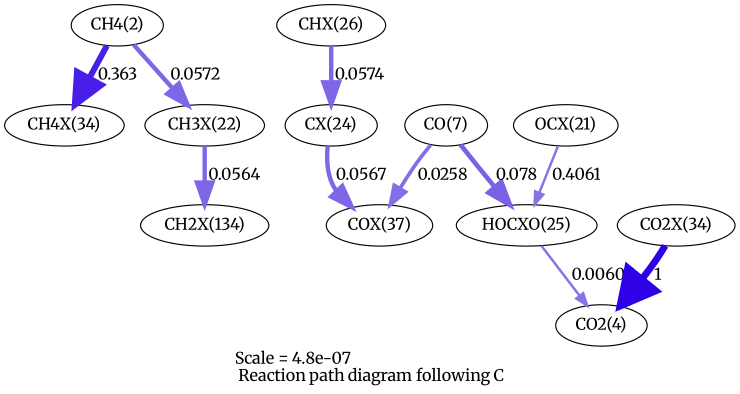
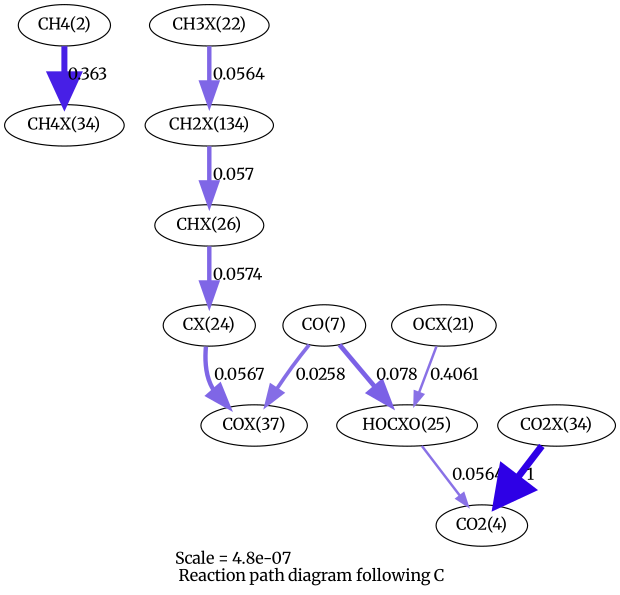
  digraph {
    fontname=Merriweather
    label="Scale = 4.8e-07\l Reaction path diagram following C"
    node [fontname=Merriweather]
    edge [arrowsize=1.92 color="0.7, 0.557, 0.9" fontname=Merriweather penwidth=3.84]
    n1 [label="CH4(2)"]
    n2 [label="CH4X(34)"]
    n3 [label="CH3X(22)"]
    n4 [label="CH2X(134)"]
    n5 [label="CHX(26)"]
    n6 [label="CX(24)"]
    n7 [label="COX(37)"]
    n8 [label="OCX(21)"]
    n9 [label="HOCXO(25)"]
    n10 [label="CO2(4)"]
    n11 [label="CO(7)"]
    n12 [label="CO2X(34)"]
    n1 -> n2 [arrowsize=2.62 color="0.7, 0.863, 0.9" label=" 0.363" penwidth=5.24]
-   n1 -> n3 [label=" 0.0572"]
    n3 -> n4 [arrowsize=1.91 color="0.7, 0.556, 0.9" label=" 0.0564" penwidth=3.83]
+   n4 -> n5 [label=" 0.057"]
    n5 -> n6 [label=" 0.0574"]
    n6 -> n7 [label=" 0.0567" penwidth=3.83]
    n8 -> n9 [arrowsize=1.08 color="0.7, 0.506, 0.9" label=" 0.4061" penwidth=2.15]
-   n9 -> n10 [arrowsize=1.07 color="0.7, 0.506, 0.9" label=" 0.00607" penwidth=2.15]
+   n9 -> n10 [arrowsize=1.07 color="0.7, 0.506, 0.9" label=" 0.0564" penwidth=2.15]
    n11 -> n7 [arrowsize=1.62 color="0.7, 0.526, 0.9" label=" 0.0258" penwidth=3.24]
    n11 -> n9 [arrowsize=2.04 color="0.7, 0.578, 0.9" label=" 0.078" penwidth=4.07]
    n12 -> n10 [arrowsize=3 color="0.7, 1.5, 0.9" label=" 1" penwidth=6]
  }
